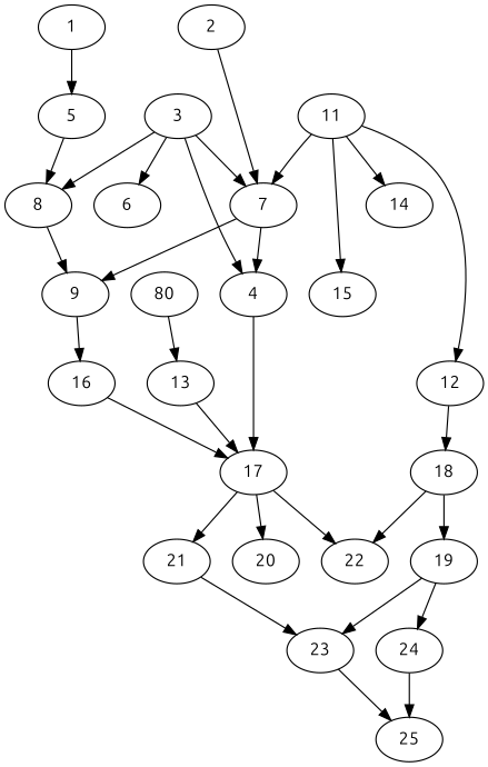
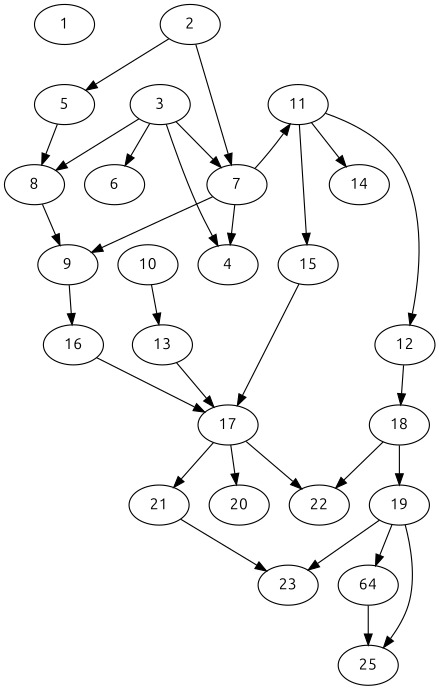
  digraph {
    fontname=Ubuntu
    node [alpha=0.15 fontname=Ubuntu]
    edge [fontname=Ubuntu]
    1 [alpha=0.02 expect_size=38595584]
    2 [alpha=0.13 expect_size=24652800]
    5 [expect_size=35153920]
    7 [alpha=0.08 expect_size=37577728]
    8 [alpha=0.16 expect_size=52047872]
    9 [alpha=0.11 expect_size=48488448]
    11 [alpha=0.08 expect_size=17336320]
    4 [alpha=0.13 expect_size=47595520]
    16 [alpha=0.06 expect_size=12483584]
-   10 [alpha=0.16 expect_size=11001856 label=80]
+   10 [alpha=0.16 expect_size=11001856]
    13 [alpha=0.18 expect_size=51220480]
    12 [alpha=0.05 expect_size=21485568]
    14 [alpha=0.02 expect_size=38776832]
    15 [alpha=0.05 expect_size=23114752]
    3 [expect_size=9843712]
    6 [alpha=0.17 expect_size=47033344]
    17 [alpha=0.02 expect_size=52120576]
    18 [alpha=0.04 expect_size=24514560]
    22 [expect_size=50184192]
    20 [expect_size=41029632]
    21 [alpha=0.11 expect_size=30825472]
    19 [alpha=0.13 expect_size=14094336]
    23 [alpha=0.00 expect_size=13836288]
-   24 [alpha=0.04 expect_size=9878528]
+   24 [alpha=0.04 expect_size=9878528 label=64]
    25 [alpha=0.01 expect_size=15071232]
-   1 -> 5
+   2 -> 5
    2 -> 7
    5 -> 8
    7 -> 9
-   11 -> 7
+   7 -> 11
    7 -> 4
    8 -> 9
    9 -> 16
    11 -> 12
    11 -> 14
    11 -> 15
    16 -> 17
    10 -> 13
    13 -> 17
    12 -> 18
-   4 -> 17
+   15 -> 17
    3 -> 7
    3 -> 8
    3 -> 4
    3 -> 6
    17 -> 22
    17 -> 20
    17 -> 21
    18 -> 22
    18 -> 19
    21 -> 23
    19 -> 23
    19 -> 24
-   23 -> 25
+   19 -> 25
    24 -> 25
  }
